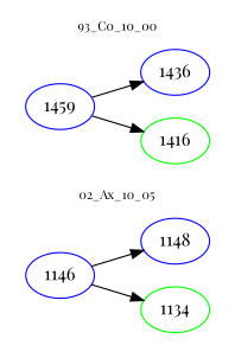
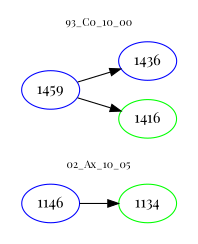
  digraph {
    fontname="Playfair Display"
    rankdir=LR
    node [color=blue fontname="Playfair Display"]
    edge [color=black fontname="Playfair Display"]
    n1 [label=1146]
    n2 [color=green label=1134]
-   n3 [label=1148]
    n4 [label=1459]
    n5 [color=green label=1416]
    n6 [label=1436]
    subgraph cluster_1 {
      color=white
      fontsize=10
      label="02_Ax_10_05"
      n1
      n2
-     n3
    }
    subgraph cluster_2 {
      color=white
      fontsize=10
      label="93_C0_10_00"
      n4
      n5
      n6
    }
    n1 -> n2
-   n1 -> n3
    n4 -> n5
    n4 -> n6
  }
